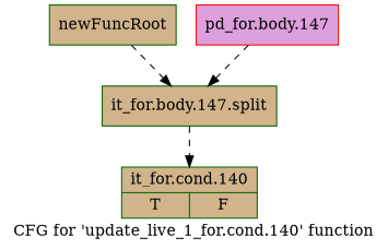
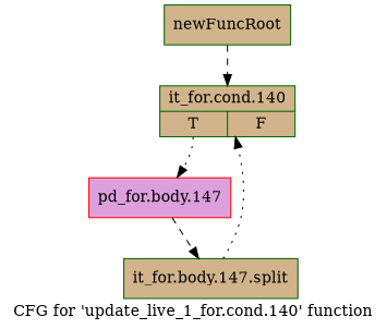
  digraph {
    label="CFG for 'update_live_1_for.cond.140' function"
    node [color=darkgreen fillcolor=tan shape=record style=filled]
    edge [style=dashed]
    n1 [label="{newFuncRoot}"]
    n2 [label="{it_for.cond.140|{<s0>T|<s1>F}}"]
    n3 [color=red fillcolor=plum label="{pd_for.body.147}"]
    n4 [label="{it_for.body.147.split}"]
-   n1 -> n4
+   n1 -> n2
+   n2 -> n3 [style=dotted tailport=s0]
    n3 -> n4
-   n4 -> n2
+   n4 -> n2 [style=dotted]
  }
